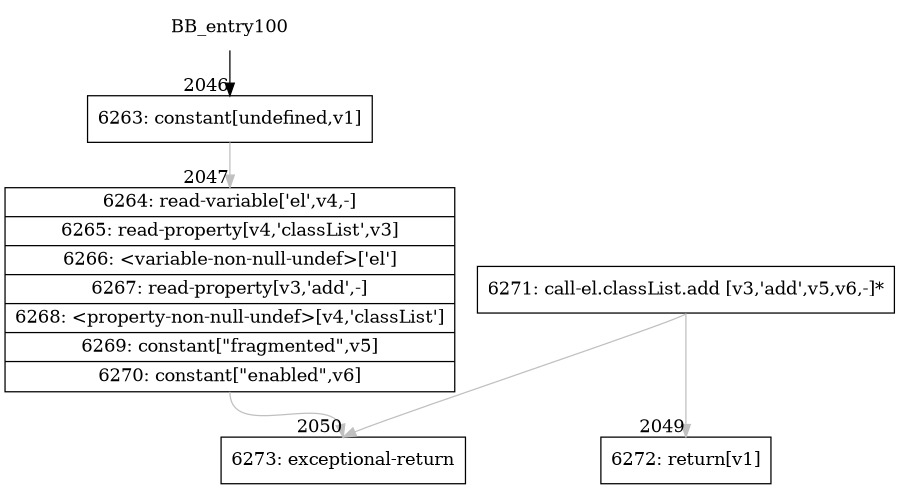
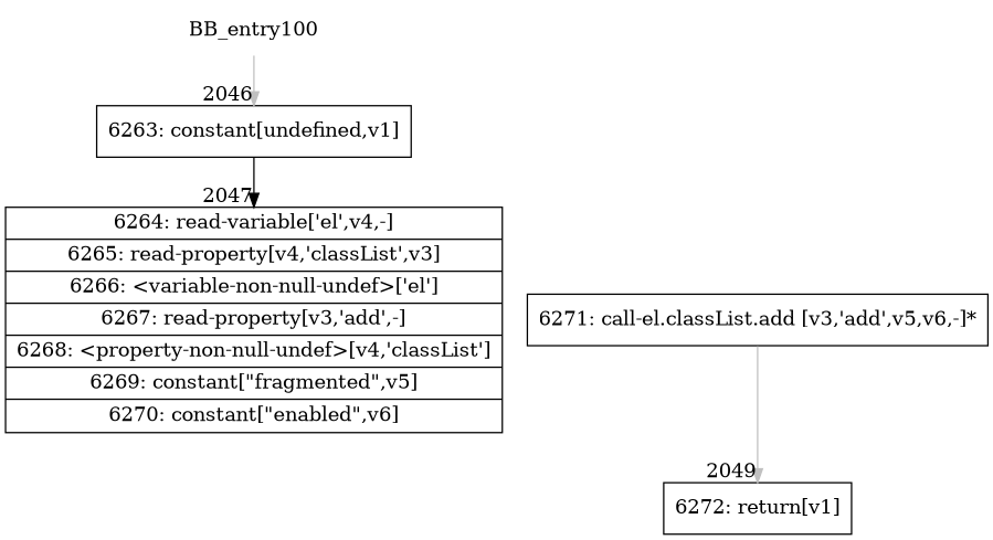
  digraph {
    rankdir=TD
    node [shape=record]
    edge [headport=n tailport=s color=gray]
    n1 [label=BB_entry100 shape=none]
    n2 [label="{6263: constant[undefined,v1]}"]
    n3 [label="{6264: read-variable['el',v4,-]|6265: read-property[v4,'classList',v3]|6266: \<variable-non-null-undef\>['el']|6267: read-property[v3,'add',-]|6268: \<property-non-null-undef\>[v4,'classList']|6269: constant[\"fragmented\",v5]|6270: constant[\"enabled\",v6]}"]
-   n4 [label="{6273: exceptional-return}"]
    n5 [label="{6271: call-el.classList.add [v3,'add',v5,v6,-]*}"]
    n6 [label="{6272: return[v1]}"]
-   n1 -> n2 [headlabel="    2046" color=""]
-   n2 -> n3 [headlabel="      2047"]
-   n3 -> n4 [headlabel="      2050"]
-   n5 -> n4
+   n1 -> n2 [headlabel="    2046"]
+   n2 -> n3 [headlabel="      2047" color=""]
    n5 -> n6 [headlabel="      2049"]
  }
